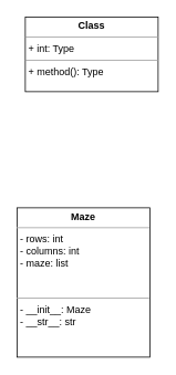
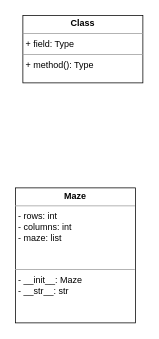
  <mxCell id="0" />
  <mxCell id="1" parent="0" />
- <mxCell id="2" value="&lt;p style=&quot;margin:0px;margin-top:4px;text-align:center;&quot;&gt;&lt;b&gt;Class&lt;/b&gt;&lt;/p&gt;&lt;hr size=&quot;1&quot;/&gt;&lt;p style=&quot;margin:0px;margin-left:4px;&quot;&gt;+ int: Type&lt;/p&gt;&lt;hr size=&quot;1&quot;/&gt;&lt;p style=&quot;margin:0px;margin-left:4px;&quot;&gt;+ method(): Type&lt;/p&gt;" style="verticalAlign=top;align=left;overflow=fill;fontSize=12;fontFamily=Helvetica;html=1;whiteSpace=wrap;" vertex="1" parent="1"><mxGeometry x="30" y="20" width="160" height="90" as="geometry" /></mxCell>
+ <mxCell id="2" value="&lt;p style=&quot;margin:0px;margin-top:4px;text-align:center;&quot;&gt;&lt;b&gt;Class&lt;/b&gt;&lt;/p&gt;&lt;hr size=&quot;1&quot;/&gt;&lt;p style=&quot;margin:0px;margin-left:4px;&quot;&gt;+ field: Type&lt;/p&gt;&lt;hr size=&quot;1&quot;/&gt;&lt;p style=&quot;margin:0px;margin-left:4px;&quot;&gt;+ method(): Type&lt;/p&gt;" style="verticalAlign=top;align=left;overflow=fill;fontSize=12;fontFamily=Helvetica;html=1;whiteSpace=wrap;" vertex="1" parent="1"><mxGeometry x="30" y="20" width="160" height="90" as="geometry" /></mxCell>
  <mxCell id="3" value="&lt;p style=&quot;margin:0px;margin-top:4px;text-align:center;&quot;&gt;&lt;b&gt;Maze&lt;/b&gt;&lt;/p&gt;&lt;hr size=&quot;1&quot;&gt;&lt;p style=&quot;margin:0px;margin-left:4px;&quot;&gt;- rows: int&lt;/p&gt;&lt;p style=&quot;margin:0px;margin-left:4px;&quot;&gt;- columns: int&lt;/p&gt;&lt;p style=&quot;margin:0px;margin-left:4px;&quot;&gt;- maze: list&lt;/p&gt;&lt;p style=&quot;margin:0px;margin-left:4px;&quot;&gt;&lt;br&gt;&lt;/p&gt;&lt;p style=&quot;margin:0px;margin-left:4px;&quot;&gt;&lt;br&gt;&lt;/p&gt;&lt;hr size=&quot;1&quot;&gt;&lt;p style=&quot;margin:0px;margin-left:4px;&quot;&gt;- __init__: Maze&lt;/p&gt;&lt;p style=&quot;margin:0px;margin-left:4px;&quot;&gt;- __str__: str&lt;/p&gt;" style="verticalAlign=top;align=left;overflow=fill;fontSize=12;fontFamily=Helvetica;html=1;whiteSpace=wrap;" vertex="1" parent="1"><mxGeometry x="20" y="250" width="160" height="180" as="geometry" /></mxCell>
